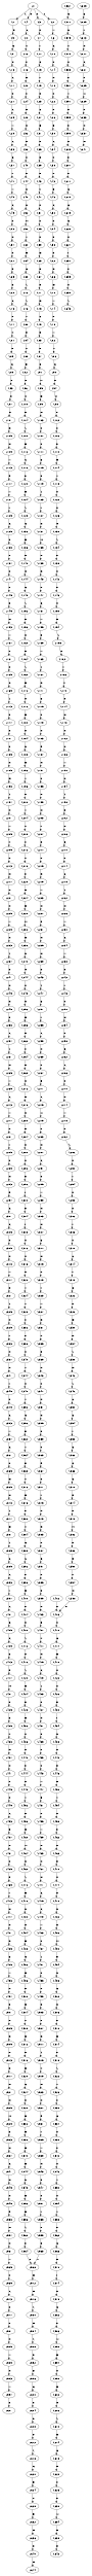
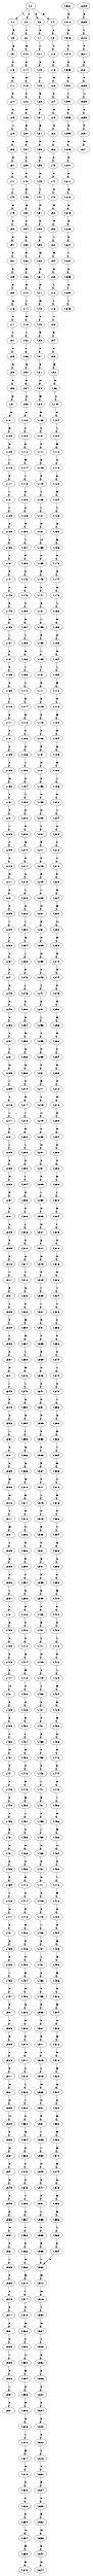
  strict digraph {
    S0
    S1
    S2
    S3
    S4
    S5
    S6
    S7
    S8
    S9
    S10
    S11
    S12
    S13
    S14
    S15
    S16
    S17
    S18
    S19
    S20
    S21
    S22
    S23
    S24
    S25
    S26
    S27
    S28
    S29
    S30
    S31
    S32
    S33
    S34
    S35
    S36
    S37
    S38
    S39
    S40
    S41
    S42
    S43
    S44
    S45
    S46
    S47
    S48
    S49
    S50
    S51
    S52
    S53
    S54
    S55
    S56
    S57
    S58
    S59
    S60
    S61
    S62
    S63
    S64
    S65
    S66
    S67
    S68
    S69
    S70
    S71
    S72
    S73
    S74
    S75
    S76
    S77
    S78
    S79
    S80
    S81
    S82
    S83
    S84
    S85
    S86
    S87
    S88
    S89
    S90
    S91
    S92
    S93
    S94
    S95
    S96
    S97
    S98
    S99
    S100
    S101
    S102
    S103
    S104
    S105
    S106
    S107
    S108
    S109
    S110
    S111
    S112
    S113
    S114
    S115
    S116
    S117
    S118
    S119
    S120
    S121
    S122
    S123
    S124
    S125
    S126
    S127
    S128
    S129
    S130
    S131
    S132
    S133
    S134
    S135
    S136
    S137
    S138
    S139
    S140
    S141
    S142
    S143
    S144
    S145
    S146
    S147
    S148
    S149
    S150
    S151
    S152
    S153
    S154
    S155
    S156
    S157
    S158
    S159
    S160
    S161
    S162
    S163
    S164
    S165
    S166
    S167
    S168
    S169
    S170
    S171
    S172
    S173
    S174
    S175
    S176
    S177
    S178
    S179
    S180
    S181
    S182
    S183
    S184
    S185
    S186
    S187
    S188
    S189
    S190
    S191
    S192
    S193
    S194
    S195
    S196
    S197
    S198
    S199
    S200
    S201
    S202
    S203
    S204
    S205
    S206
    S207
    S208
    S209
    S210
    S211
    S212
    S213
    S214
    S215
    S216
    S217
    S218
    S219
    S220
    S221
    S222
    S223
    S224
    S225
    S226
    S227
    S228
    S229
    S230
    S231
    S232
    S233
    S234
    S235
    S236
    S237
    S238
    S239
    S240
    S241
    S242
    S243
    S244
    S245
    S246
    S247
    S248
    S249
    S250
    S251
    S252
    S253
    S254
    S255
    S256
    S257
    S258
    S259
    S260
    S261
    S262
    S263
    S264
    S265
    S266
    S267
    S268
    S269
    S270
    S271
    S272
    S273
    S274
    S275
    S276
    S277
    S278
    S279
    S280
    S281
    S282
    S283
    S284
    S285
    S286
    S287
    S288
    S289
    S290
    S291
    S292
    S293
    S294
    S295
    S296
    S297
    S298
    S299
    S300
    S301
    S302
    S303
    S304
    S305
    S306
    S307
    S308
    S309
    S310
    S311
    S312
    S313
    S314
    S315
    S316
    S317
    S318
    S319
    S320
    S321
    S322
    S323
    S324
    S325
    S326
    S327
    S328
    S329
    S330
    S331
    S332
    S333
    S334
    S335
    S336
    S337
    S338
    S339
    S340
    S341
    S342
    S343
    S344
    S345
    S346
    S347
    S348
    S349
    S350
    S351
    S352
    S353
    S354
    S355
    S356
    S357
    S358
    S359
    S360
    S361
    S362
    S363
    S364
    S365
    S366
    S367
    S368
    S369
    S370
    S371
    S372
    S373
    S374
    S375
    S376
    S377
    S378
    S379
    S380
    S381
    S382
    S383
    S384
    S385
    S386
    S387
    S388
    S389
    S390
    S391
    S392
    S393
    S394
    S395
    S396
    S397
    S398
    S399
    S400
    S401
    S402
    S403
    S404
    S405
    S406
    S407
    S408
    S409
    S410
    S411
    S412
    S413
    S414
    S415
    S416
    S417
    S418
    S419
    S420
    S421
    S422
    S423
    S424
    S425
    S426
    S427
    S428
    S429
    S430
    S431
    S432
    S433
    S434
    S435
    S436
    S437
    S438
    S439
    S440
    S441
    S442
    S443
    S444
    S445
    S446
    S447
    S448
    S449
    S450
    S451
    S452
    S453
    S454
    S455
    S456
    S457
    S458
    S459
    S460
    S461
    S462
    S463
    S464
    S465
    S466
    S467
    S468
    S469
    S470
    S471
    S472
    S473
    S474
    S475
    S476
    S477
    S478
    S479
    S480
    S481
    S482
    S483
    S484
    S485
    S486
    S487
    S488
    S489
    S490
    S491
    S492
    S493
    S494
    S495
    S496
    S497
    S498
    S499
    S500
    S501
    S502
    S503
    S504
    S505
    S506
    S507
    S508
    S509
    S510
    S511
    S512
    S513
    S514
    S515
    S516
    S517
    S518
    S519
    S520
    S521
    S522
    S523
    S524
    S525
    S526
    S527
    S528
    S529
    S530
    S531
    S532
    S533
    S534
    S535
    S536
    S537
    S538
    S539
    S540
    S541
    S542
    S543
    S544
    S545
    S546
    S547
    S548
    S549
    S550
    S551
    S552
    S553
    S554
    S555
    S556
    S557
    S558
    S559
    S560
    S561
    S562
    S563
    S564
    S565
    S566
    S568
    S569
    S570
    S567
    S571
    S572
    S573
    S574
    S575
    S576
    S577
    S578
    S579
    S580
    S581
    S582
    S583
    S584
    S585
    S586
    S587
    S588
    S589
    S590
    S591
    S592
    S593
    S594
    S595
    S596
    S597
    S598
    S599
    S600
    S601
    S602
    S603
    S604
    S606
    S607
    S608
    S605
    S609
    S610
    S611
    S612
    S613
    S614
    S615
    S616
    S617
    S618
    S619
    S620
    S621
    S622
    S623
    S624
    S625
    S626
    S627
    S628
    S629
    S630
    S631
    S632
    S633
    S634
    S635
    S636
    S637
    S638
    S639
    S640
    S641
    S642
    S643
    S644
    S0 -> S1 [label=S]
    S0 -> S2 [label=I]
    S0 -> S3 [label=L]
    S0 -> S4 [label=D]
    S1 -> S5 [label=F]
    S2 -> S6 [label=V]
    S3 -> S7 [label=A]
    S4 -> S8 [label=C]
    S5 -> S9 [label=G]
    S6 -> S10 [label=G]
    S7 -> S11 [label=I]
    S8 -> S12 [label=Y]
    S9 -> S13 [label=L]
    S10 -> S14 [label=L]
    S11 -> S15 [label=G]
    S12 -> S16 [label=L]
    S13 -> S17 [label=G]
    S14 -> S18 [label=A]
    S15 -> S19 [label=V]
    S16 -> S20 [label=N]
    S17 -> S21 [label=T]
    S18 -> S22 [label=L]
    S19 -> S23 [label=P]
    S20 -> S24 [label=L]
    S21 -> S25 [label=C]
    S22 -> S26 [label=F]
    S23 -> S27 [label=G]
    S24 -> S28 [label=N]
    S25 -> S29 [label=V]
    S26 -> S30 [label=F]
    S27 -> S31 [label=E]
    S28 -> S32 [label=K]
    S29 -> S33 [label=G]
    S30 -> S34 [label=G]
    S31 -> S35 [label=L]
    S32 -> S36 [label=F]
    S33 -> S37 [label=G]
    S34 -> S38 [label=L]
    S35 -> S39 [label=R]
    S36 -> S40 [label=T]
    S37 -> S41 [label=I]
    S38 -> S42 [label=Y]
    S39 -> S43 [label=A]
    S40 -> S44 [label=T]
    S41 -> S45 [label=V]
    S42 -> S46 [label=F]
    S43 -> S47 [label=Y]
    S44 -> S48 [label=K]
    S45 -> S49 [label=G]
    S46 -> S50 [label=G]
    S47 -> S51 [label=A]
    S48 -> S52 [label=K]
    S49 -> S53 [label=L]
    S50 -> S54 [label=L]
    S51 -> S55 [label=L]
    S52 -> S56 [label=M]
    S53 -> S57 [label=A]
    S54 -> S58 [label=P]
    S55 -> S59 [label=A]
    S56 -> S60 [label=V]
    S57 -> S61 [label=L]
    S58 -> S62 [label=P]
    S59 -> S63 [label=H]
    S60 -> S64 [label=H]
    S61 -> S65 [label=F]
    S62 -> S66 [label=R]
    S63 -> S67 [label=R]
    S64 -> S68 [label=G]
    S65 -> S69 [label=F]
-   S66 -> S70 [label=H]
+   S66 -> S70 [label=K]
    S67 -> S71 [label=R]
    S68 -> S72 [label=S]
    S69 -> S73 [label=G]
    S70 -> S74 [label=V]
    S71 -> S75 [label=H]
    S72 -> S76 [label=S]
    S73 -> S77 [label=L]
    S74 -> S78 [label=E]
    S75 -> S79 [label=G]
    S76 -> S80 [label=V]
    S77 -> S81 [label=Y]
    S78 -> S82 [label=V]
    S79 -> S83 [label=R]
    S80 -> S84 [label=R]
    S81 -> S85 [label=F]
    S82 -> S86 [label=I]
    S83 -> S87 [label=L]
    S84 -> S88 [label=Y]
    S85 -> S89 [label=G]
    S86 -> S90 [label=G]
    S87 -> S91 [label=P]
    S88 -> S92 [label=E]
    S89 -> S93 [label=L]
    S90 -> S94 [label=T]
    S91 -> S95 [label=W]
    S92 -> S96 [label=K]
    S93 -> S97 [label=P]
    S94 -> S98 [label=T]
    S95 -> S99 [label=H]
    S96 -> S100 [label=L]
    S97 -> S101 [label=P]
    S98 -> S102 [label=T]
    S99 -> S103 [label=K]
    S100 -> S104 [label=R]
    S101 -> S105 [label=R]
    S102 -> S106 [label=L]
    S103 -> S107 [label=L]
    S104 -> S108 [label=S]
    S105 -> S109 [label=K]
    S106 -> S110 [label=P]
    S107 -> S111 [label=L]
    S108 -> S112 [label=E]
    S109 -> S113 [label=V]
    S110 -> S114 [label=H]
    S111 -> S115 [label=E]
    S112 -> S116 [label=C]
    S113 -> S117 [label=E]
    S114 -> S118 [label=V]
    S115 -> S119 [label=P]
    S116 -> S120 [label=P]
    S117 -> S121 [label=V]
    S118 -> S122 [label=T]
    S119 -> S123 [label=S]
    S120 -> S124 [label=E]
    S121 -> S125 [label=I]
    S122 -> S126 [label=T]
    S123 -> S127 [label=I]
    S124 -> S128 [label=S]
    S125 -> S129 [label=G]
    S126 -> S130 [label=Q]
    S127 -> S131 [label=R]
    S128 -> S132 [label=G]
    S129 -> S133 [label=T]
    S130 -> S134 [label=S]
    S131 -> S135 [label=M]
    S132 -> S136 [label=E]
    S133 -> S137 [label=T]
    S134 -> S138 [label=P]
    S135 -> S139 [label=A]
    S136 -> S140 [label=E]
    S137 -> S141 [label=T]
    S138 -> S142 [label=T]
    S139 -> S143 [label=R]
    S140 -> S144 [label=Q]
    S141 -> S145 [label=L]
    S142 -> S146 [label=P]
    S143 -> S147 [label=D]
    S144 -> S148 [label=G]
    S145 -> S149 [label=P]
    S146 -> S150 [label=A]
    S147 -> S151 [label=G]
    S148 -> S152 [label=S]
    S149 -> S153 [label=H]
    S150 -> S154 [label=H]
    S151 -> S155 [label=V]
    S152 -> S156 [label=D]
    S153 -> S157 [label=V]
    S154 -> S158 [label=S]
    S155 -> S159 [label=P]
    S156 -> S160 [label=K]
    S157 -> S161 [label=T]
    S158 -> S162 [label=A]
    S159 -> S163 [label=V]
    S160 -> S164 [label=D]
    S161 -> S165 [label=T]
    S162 -> S166 [label=V]
    S163 -> S167 [label=S]
    S164 -> S168 [label=S]
    S165 -> S169 [label=Q]
    S166 -> S170 [label=Y]
    S167 -> S171 [label=R]
    S168 -> S172 [label=E]
    S169 -> S173 [label=S]
    S170 -> S174 [label=D]
    S171 -> S175 [label=E]
    S172 -> S176 [label=K]
    S173 -> S177 [label=P]
    S174 -> S178 [label=N]
    S175 -> S179 [label=L]
    S176 -> S180 [label=E]
    S177 -> S181 [label=T]
    S178 -> S182 [label=A]
    S179 -> S183 [label=A]
    S180 -> S184 [label=D]
    S181 -> S185 [label=P]
    S182 -> S186 [label=A]
    S183 -> S187 [label=E]
    S184 -> S188 [label=N]
    S185 -> S189 [label=A]
    S186 -> S190 [label=V]
    S187 -> S191 [label=K]
    S188 -> S192 [label=E]
    S189 -> S193 [label=H]
    S190 -> S194 [label=A]
    S191 -> S195 [label=L]
    S192 -> S196 [label=V]
    S193 -> S197 [label=S]
    S194 -> S198 [label=S]
    S195 -> S199 [label=A]
    S196 -> S200 [label=T]
    S197 -> S201 [label=A]
    S198 -> S202 [label=D]
    S199 -> S203 [label=K]
    S200 -> S204 [label=V]
    S201 -> S205 [label=V]
    S202 -> S206 [label=A]
    S203 -> S207 [label=I]
    S204 -> S208 [label=Y]
    S205 -> S209 [label=Y]
    S206 -> S210 [label=G]
    S207 -> S211 [label=D]
    S208 -> S212 [label=L]
    S209 -> S213 [label=D]
    S210 -> S214 [label=P]
    S211 -> S215 [label=E]
    S212 -> S216 [label=Y]
    S213 -> S217 [label=N]
    S214 -> S218 [label=C]
    S215 -> S219 [label=R]
    S216 -> S220 [label=P]
    S217 -> S221 [label=A]
    S218 -> S222 [label=S]
    S219 -> S223 [label=V]
    S220 -> S224 [label=K]
    S221 -> S225 [label=A]
    S222 -> S226 [label=K]
    S223 -> S227 [label=K]
    S224 -> S228 [label=E]
    S225 -> S229 [label=V]
    S226 -> S230 [label=V]
    S227 -> S231 [label=F]
    S228 -> S232 [label=M]
    S229 -> S233 [label=A]
    S230 -> S234 [label=G]
    S231 -> S235 [label=K]
    S232 -> S236 [label=H]
    S233 -> S237 [label=S]
    S234 -> S238 [label=V]
    S235 -> S239 [label=N]
    S236 -> S240 [label=N]
    S237 -> S241 [label=D]
    S238 -> S242 [label=D]
    S239 -> S243 [label=D]
    S240 -> S244 [label=Q]
    S241 -> S245 [label=A]
    S242 -> S246 [label=I]
    S243 -> S247 [label=S]
    S244 -> S248 [label=T]
    S245 -> S249 [label=R]
    S246 -> S250 [label=L]
    S247 -> S251 [label=E]
    S248 -> S252 [label=N]
    S249 -> S253 [label=P]
    S250 -> S254 [label=K]
    S251 -> S255 [label=I]
    S252 -> S256 [label=E]
    S253 -> S257 [label=C]
    S254 -> S258 [label=E]
    S255 -> S259 [label=C]
    S256 -> S260 [label=R]
    S257 -> S261 [label=S]
    S258 -> S262 [label=G]
    S259 -> S263 [label=A]
    S260 -> S264 [label=L]
    S261 -> S265 [label=K]
    S262 -> S266 [label=G]
    S263 -> S267 [label=L]
    S264 -> S268 [label=R]
    S265 -> S269 [label=V]
    S266 -> S270 [label=T]
    S267 -> S271 [label=F]
    S268 -> S272 [label=K]
    S269 -> S273 [label=G]
    S270 -> S274 [label=A]
    S271 -> S275 [label=C]
    S272 -> S276 [label=K]
    S273 -> S277 [label=V]
    S274 -> S278 [label=V]
    S275 -> S279 [label=W]
    S276 -> S280 [label=K]
    S277 -> S281 [label=D]
    S278 -> S282 [label=D]
    S279 -> S283 [label=P]
    S280 -> S284 [label=R]
    S281 -> S285 [label=I]
    S282 -> S286 [label=S]
    S283 -> S287 [label=N]
    S284 -> S288 [label=D]
    S285 -> S289 [label=L]
    S286 -> S290 [label=A]
    S287 -> S291 [label=G]
    S288 -> S292 [label=T]
    S289 -> S293 [label=K]
    S290 -> S294 [label=I]
    S291 -> S295 [label=T]
    S292 -> S296 [label=F]
    S293 -> S297 [label=E]
    S294 -> S298 [label=A]
    S295 -> S299 [label=V]
    S296 -> S300 [label=I]
    S297 -> S301 [label=G]
    S298 -> S302 [label=A]
    S299 -> S303 [label=K]
    S300 -> S304 [label=R]
    S301 -> S305 [label=G]
    S302 -> S306 [label=I]
    S303 -> S307 [label=K]
    S304 -> S308 [label=I]
    S305 -> S309 [label=T]
    S306 -> S310 [label=L]
    S307 -> S311 [label=E]
    S308 -> S312 [label=A]
    S309 -> S313 [label=A]
    S310 -> S314 [label=C]
    S311 -> S315 [label=N]
    S312 -> S316 [label=A]
    S313 -> S317 [label=V]
    S314 -> S318 [label=V]
    S315 -> S319 [label=D]
    S316 -> S320 [label=A]
    S317 -> S321 [label=D]
    S318 -> S322 [label=G]
    S319 -> S323 [label=I]
    S320 -> S324 [label=V]
    S321 -> S325 [label=S]
    S322 -> S326 [label=L]
    S323 -> S327 [label=V]
    S324 -> S328 [label=V]
    S325 -> S329 [label=A]
    S326 -> S330 [label=H]
    S327 -> S331 [label=R]
    S328 -> S332 [label=L]
    S329 -> S333 [label=I]
    S330 -> S334 [label=N]
    S331 -> S335 [label=Y]
    S332 -> S336 [label=L]
    S333 -> S337 [label=A]
    S334 -> S338 [label=S]
    S335 -> S339 [label=P]
    S336 -> S340 [label=T]
    S337 -> S341 [label=A]
    S338 -> S342 [label=H]
    S339 -> S343 [label=A]
    S340 -> S344 [label=V]
    S341 -> S345 [label=I]
    S342 -> S346 [label=S]
    S343 -> S347 [label=L]
    S344 -> S348 [label=A]
    S345 -> S349 [label=L]
    S346 -> S350 [label=C]
    S347 -> S351 [label=A]
    S348 -> S352 [label=V]
    S349 -> S353 [label=C]
    S350 -> S354 [label=G]
    S351 -> S355 [label=R]
    S352 -> S356 [label=G]
    S353 -> S357 [label=V]
    S354 -> S358 [label=I]
    S355 -> S359 [label=T]
    S356 -> S360 [label=F]
    S357 -> S361 [label=G]
    S358 -> S362 [label=G]
    S359 -> S363 [label=L]
    S360 -> S364 [label=V]
    S361 -> S365 [label=L]
    S362 -> S366 [label=G]
    S363 -> S367 [label=E]
    S364 -> S368 [label=F]
    S365 -> S369 [label=H]
    S366 -> S370 [label=G]
    S367 -> S371 [label=T]
    S368 -> S372 [label=Y]
    S369 -> S373 [label=N]
    S370 -> S374 [label=F]
    S371 -> S375 [label=I]
    S372 -> S376 [label=E]
    S373 -> S377 [label=S]
    S374 -> S378 [label=F]
    S375 -> S379 [label=A]
    S376 -> S380 [label=L]
    S377 -> S381 [label=H]
    S378 -> S382 [label=M]
    S379 -> S383 [label=R]
    S380 -> S384 [label=Y]
    S381 -> S385 [label=S]
    S382 -> S386 [label=T]
    S383 -> S387 [label=E]
    S384 -> S388 [label=G]
    S385 -> S389 [label=C]
    S386 -> S390 [label=F]
    S387 -> S391 [label=G]
    S388 -> S392 [label=C]
    S389 -> S393 [label=G]
    S390 -> S394 [label=Y]
    S391 -> S395 [label=E]
    S392 -> S396 [label=L]
    S393 -> S397 [label=I]
    S394 -> S398 [label=N]
    S395 -> S399 [label=D]
    S396 -> S400 [label=E]
    S397 -> S401 [label=G]
-   S398 -> S406 [label=A]
+   S398 -> S402 [label=A]
    S399 -> S403 [label=A]
    S400 -> S404 [label=P]
    S401 -> S405 [label=G]
    S402 -> S406 [label=T]
    S403 -> S407 [label=F]
    S404 -> S408 [label=D]
    S405 -> S409 [label=G]
    S406 -> S410 [label=T]
    S407 -> S411 [label=Y]
    S408 -> S412 [label=S]
    S409 -> S413 [label=F]
    S410 -> S414 [label=G]
    S411 -> S415 [label=N]
    S412 -> S416 [label=D]
    S413 -> S417 [label=F]
    S414 -> S418 [label=E]
    S415 -> S419 [label=G]
    S416 -> S420 [label=S]
    S417 -> S421 [label=M]
    S418 -> S422 [label=A]
    S419 -> S423 [label=S]
    S420 -> S424 [label=H]
    S421 -> S425 [label=T]
    S422 -> S426 [label=T]
    S423 -> S427 [label=L]
    S424 -> S428 [label=R]
    S425 -> S429 [label=F]
    S426 -> S430 [label=F]
    S427 -> S431 [label=A]
    S428 -> S432 [label=H]
    S429 -> S433 [label=Y]
    S430 -> S434 [label=I]
    S431 -> S435 [label=T]
    S432 -> S436 [label=T]
    S433 -> S437 [label=N]
    S434 -> S438 [label=N]
    S435 -> S439 [label=L]
    S436 -> S440 [label=A]
    S437 -> S441 [label=A]
    S438 -> S442 [label=A]
    S439 -> S443 [label=L]
    S440 -> S444 [label=P]
    S441 -> S445 [label=T]
    S442 -> S446 [label=R]
    S443 -> S447 [label=V]
    S444 -> S448 [label=A]
    S445 -> S449 [label=T]
    S446 -> S450 [label=E]
    S447 -> S451 [label=E]
    S448 -> S452 [label=V]
    S449 -> S453 [label=G]
    S450 -> S454 [label=V]
    S451 -> S455 [label=D]
    S452 -> S456 [label=D]
    S453 -> S457 [label=E]
    S454 -> S458 [label=A]
    S455 -> S459 [label=V]
    S456 -> S460 [label=H]
    S457 -> S461 [label=A]
    S458 -> S462 [label=P]
    S459 -> S463 [label=R]
    S460 -> S464 [label=W]
    S461 -> S465 [label=T]
    S462 -> S466 [label=A]
    S463 -> S467 [label=A]
    S464 -> S468 [label=N]
    S465 -> S469 [label=F]
    S466 -> S470 [label=R]
    S467 -> S471 [label=K]
    S468 -> S472 [label=S]
    S469 -> S473 [label=I]
    S470 -> S474 [label=A]
    S471 -> S475 [label=G]
    S472 -> S476 [label=E]
    S473 -> S477 [label=N]
    S474 -> S478 [label=D]
    S475 -> S479 [label=G]
    S476 -> S480 [label=K]
    S477 -> S481 [label=A]
    S478 -> S482 [label=K]
    S479 -> S483 [label=V]
    S480 -> S484 [label=K]
    S481 -> S485 [label=R]
    S482 -> S486 [label=N]
    S483 -> S487 [label=L]
    S484 -> S488 [label=E]
    S485 -> S489 [label=E]
    S486 -> S490 [label=M]
    S487 -> S491 [label=S]
    S488 -> S492 [label=G]
    S489 -> S493 [label=V]
    S490 -> S494 [label=F]
    S491 -> S495 [label=L]
    S492 -> S496 [label=H]
    S493 -> S497 [label=A]
    S494 -> S498 [label=K]
    S495 -> S499 [label=E]
    S496 -> S500 [label=D]
    S497 -> S501 [label=P]
    S498 -> S502 [label=G]
    S499 -> S503 [label=D]
    S500 -> S504 [label=H]
    S501 -> S505 [label=A]
    S502 -> S506 [label=N]
    S503 -> S507 [label=L]
    S504 -> S508 [label=Y]
    S505 -> S509 [label=R]
    S506 -> S510 [label=P]
    S507 -> S511 [label=R]
    S508 -> S512 [label=H]
    S509 -> S513 [label=A]
    S510 -> S514 [label=E]
    S511 -> S515 [label=S]
    S512 -> S516 [label=D]
    S513 -> S517 [label=D]
    S514 -> S518 [label=L]
    S515 -> S519 [label=Y]
    S516 -> S520 [label=E]
    S517 -> S521 [label=K]
    S518 -> S522 [label=S]
    S519 -> S523 [label=H]
    S520 -> S524 [label=G]
    S521 -> S525 [label=N]
    S522 -> S526 [label=V]
    S523 -> S527 [label=A]
    S524 -> S528 [label=D]
    S525 -> S529 [label=M]
    S526 -> S530 [label=L]
    S527 -> S531 [label=E]
    S528 -> S532 [label=H]
    S529 -> S533 [label=F]
    S530 -> S534 [label=G]
    S531 -> S535 [label=I]
    S532 -> S536 [label=H]
    S533 -> S537 [label=K]
    S534 -> S538 [label=T]
    S535 -> S539 [label=V]
    S536 -> S540 [label=H]
    S537 -> S541 [label=G]
    S538 -> S542 [label=L]
    S539 -> S543 [label=K]
    S540 -> S544 [label=E]
    S541 -> S545 [label=N]
    S542 -> S546 [label=A]
    S543 -> S547 [label=P]
    S544 -> S548 [label=D]
    S545 -> S549 [label=A]
    S546 -> S550 [label=V]
    S547 -> S551 [label=L]
    S548 -> S552 [label=E]
    S549 -> S553 [label=E]
    S550 -> S554 [label=A]
    S551 -> S555 [label=I]
    S552 -> S556 [label=E]
    S553 -> S557 [label=H]
    S554 -> S558 [label=V]
    S555 -> S559 [label=F]
    S556 -> S560 [label=S]
    S557 -> S561 [label=A]
    S558 -> S562 [label=P]
    S559 -> S563 [label=P]
    S560 -> S564 [label=P]
    S561 -> S565 [label=V]
    S562 -> S566 [label=G]
    S563 -> S568 [label=V]
    S564 -> S568 [label=E]
    S565 -> S569 [label=L]
    S566 -> S570 [label=E]
    S568 -> S572 [label=H]
    S569 -> S573 [label=G]
    S570 -> S574 [label=I]
    S567 -> S571 [label=G]
    S571 -> S575 [label=K]
    S572 -> S576 [label=H]
    S573 -> S577 [label=T]
    S574 -> S578 [label=A]
    S575 -> S579 [label=Y]
    S576 -> S580 [label=S]
    S577 -> S581 [label=L]
    S578 -> S582 [label=G]
    S579 -> S583 [label=T]
    S580 -> S584 [label=H]
    S581 -> S585 [label=A]
    S582 -> S586 [label=L]
    S583 -> S587 [label=L]
    S584 -> S588 [label=S]
    S585 -> S589 [label=V]
    S586 -> S590 [label=W]
    S587 -> S591 [label=V]
    S588 -> S592 [label=R]
    S589 -> S593 [label=A]
    S590 -> S594 [label=E]
    S591 -> S595 [label=T]
    S592 -> S596 [label=E]
    S593 -> S597 [label=V]
    S594 -> S598 [label=A]
    S595 -> S599 [label=P]
    S596 -> S600 [label=G]
    S597 -> S601 [label=P]
    S598 -> S602 [label=H]
    S599 -> S603 [label=A]
    S600 -> S604 [label=T]
    S602 -> S606 [label=Q]
    S603 -> S607 [label=P]
    S604 -> S608 [label=D]
    S606 -> S610 [label=S]
    S607 -> S611 [label=P]
    S608 -> S612 [label=D]
    S605 -> S609 [label=E]
    S609 -> S613 [label=I]
    S610 -> S614 [label=H]
    S611 -> S615 [label=G]
    S612 -> S616 [label=S]
    S613 -> S617 [label=A]
    S614 -> S618 [label=G]
    S615 -> S619 [label=G]
    S616 -> S620 [label=G]
    S617 -> S621 [label=G]
    S618 -> S622 [label=K]
    S619 -> S623 [label=G]
    S620 -> S624 [label=E]
    S621 -> S625 [label=L]
    S622 -> S626 [label=L]
    S623 -> S627 [label=A]
    S624 -> S628 [label=Y]
    S625 -> S629 [label=W]
    S626 -> S630 [label=P]
    S627 -> S631 [label=I]
    S628 -> S632 [label=E]
    S629 -> S633 [label=E]
    S630 -> S634 [label=W]
    S631 -> S635 [label=L]
    S632 -> S636 [label=H]
    S633 -> S637 [label=A]
    S634 -> S638 [label=E]
    S635 -> S639 [label=T]
    S636 -> S640 [label=D]
    S637 -> S641 [label=H]
    S638 -> S642 [label=R]
    S639 -> S643 [label=S]
    S640 -> S644 [label=H]
  }
